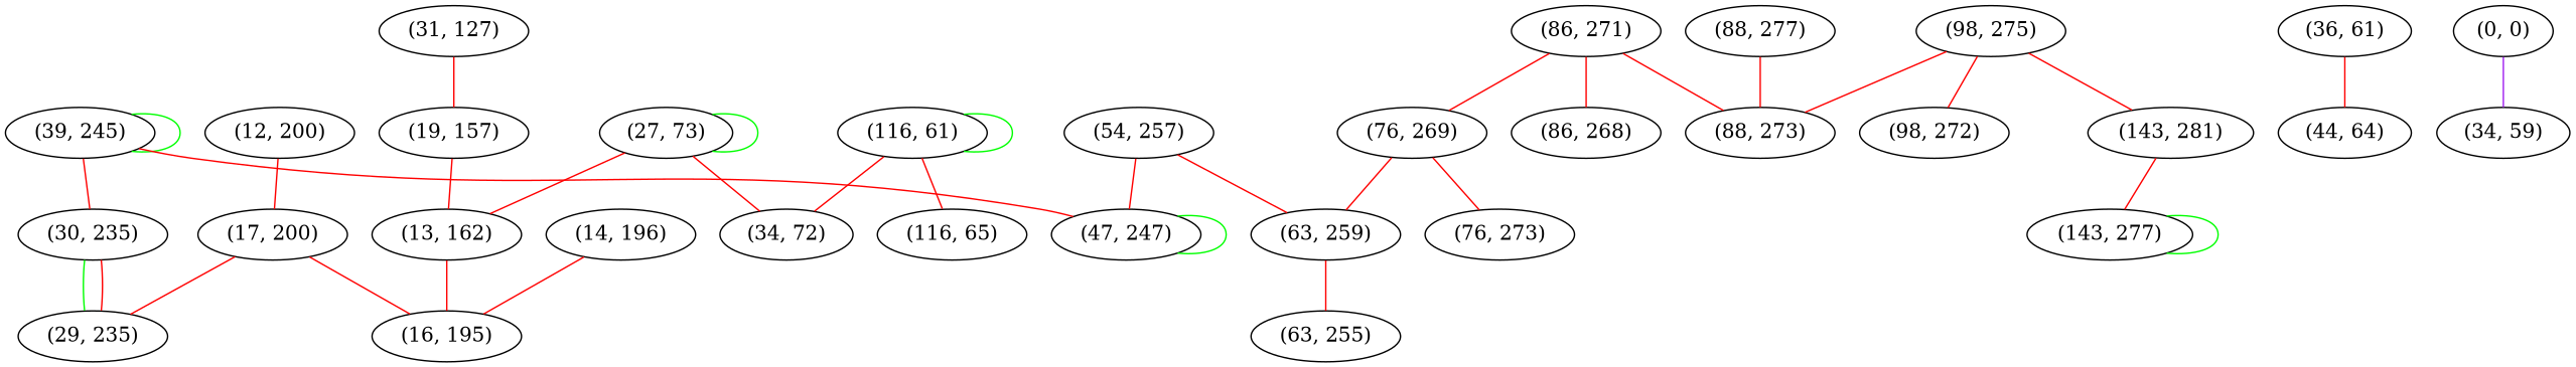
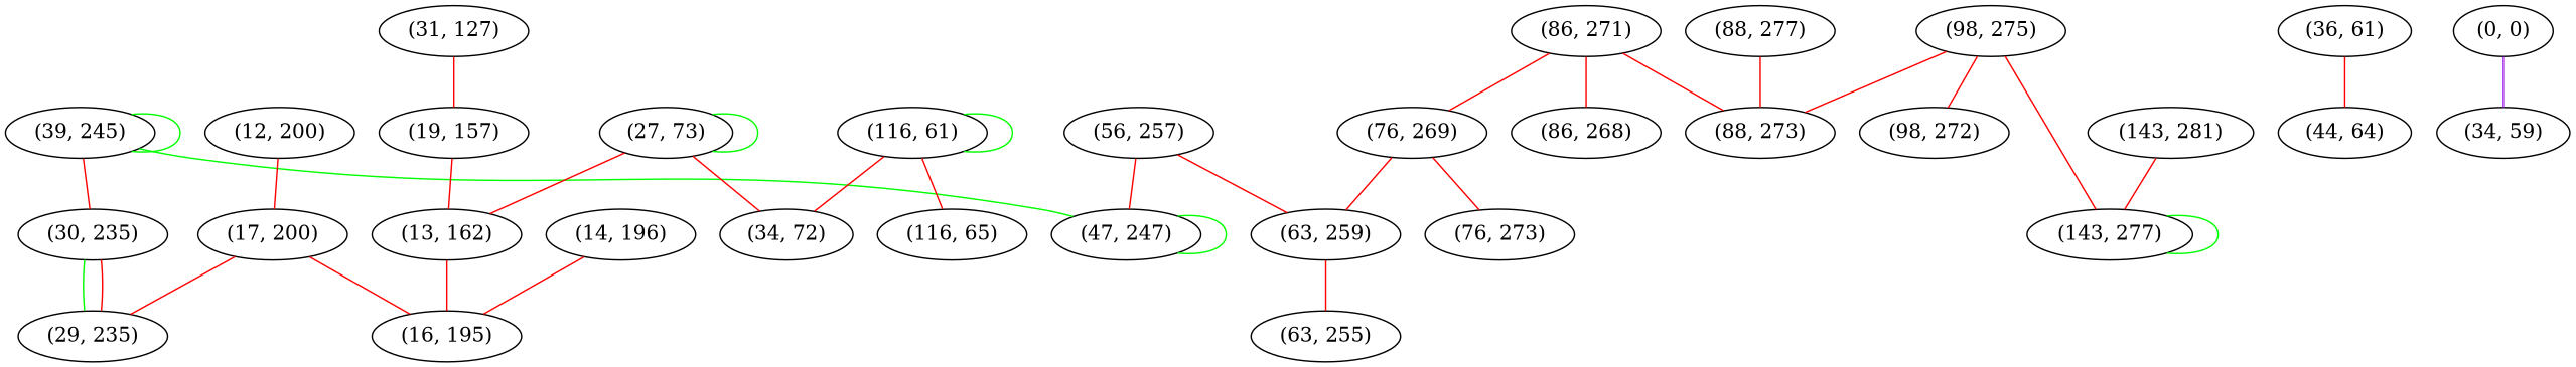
  graph {
    edge [color=red weight=1]
    "(39, 245)"
    "(30, 235)"
    "(47, 247)"
    "(29, 235)"
    "(98, 275)"
    "(98, 272)"
    "(88, 273)"
    "(143, 277)"
    "(86, 271)"
    "(86, 268)"
    "(76, 269)"
    "(63, 259)"
    "(76, 273)"
-   "(54, 257)"
+   "(54, 257)" [label="(56, 257)"]
    "(63, 255)"
    "(27, 73)"
    "(13, 162)"
    "(34, 72)"
    "(16, 195)"
    "(31, 127)"
    "(19, 157)"
    "(36, 61)"
    "(44, 64)"
    "(143, 281)"
    "(88, 277)"
    "(12, 200)"
    "(17, 200)"
    "(0, 0)"
    "(34, 59)"
    "(14, 196)"
    "(116, 61)"
    "(116, 65)"
    "(39, 245)" -- "(39, 245)" [color=green weight=2]
    "(39, 245)" -- "(30, 235)"
-   "(39, 245)" -- "(47, 247)"
+   "(39, 245)" -- "(47, 247)" [color=green]
    "(30, 235)" -- "(29, 235)" [color=green weight=2]
    "(30, 235)" -- "(29, 235)"
    "(47, 247)" -- "(47, 247)" [color=green weight=2]
    "(98, 275)" -- "(98, 272)"
    "(98, 275)" -- "(88, 273)"
-   "(98, 275)" -- "(143, 281)"
+   "(98, 275)" -- "(143, 277)"
    "(143, 277)" -- "(143, 277)" [color=green weight=2]
    "(86, 271)" -- "(88, 273)"
    "(86, 271)" -- "(86, 268)"
    "(86, 271)" -- "(76, 269)"
    "(76, 269)" -- "(63, 259)"
    "(76, 269)" -- "(76, 273)"
    "(63, 259)" -- "(63, 255)"
    "(54, 257)" -- "(47, 247)"
    "(54, 257)" -- "(63, 259)"
    "(27, 73)" -- "(27, 73)" [color=green weight=2]
    "(27, 73)" -- "(13, 162)"
    "(27, 73)" -- "(34, 72)"
    "(13, 162)" -- "(16, 195)"
    "(31, 127)" -- "(19, 157)"
    "(19, 157)" -- "(13, 162)"
    "(36, 61)" -- "(44, 64)"
    "(143, 281)" -- "(143, 277)"
    "(88, 277)" -- "(88, 273)"
    "(12, 200)" -- "(17, 200)"
    "(17, 200)" -- "(29, 235)"
    "(17, 200)" -- "(16, 195)"
    "(0, 0)" -- "(34, 59)" [color=purple weight=4]
    "(14, 196)" -- "(16, 195)"
    "(116, 61)" -- "(34, 72)"
    "(116, 61)" -- "(116, 61)" [color=green weight=2]
    "(116, 61)" -- "(116, 65)"
  }
